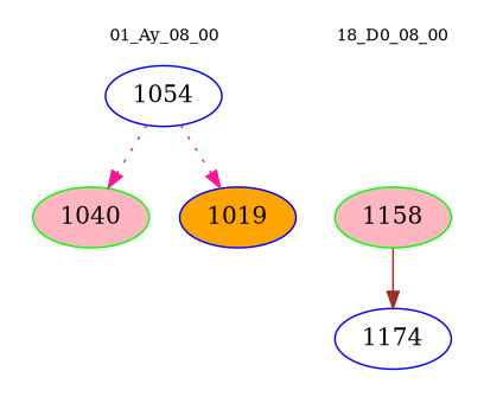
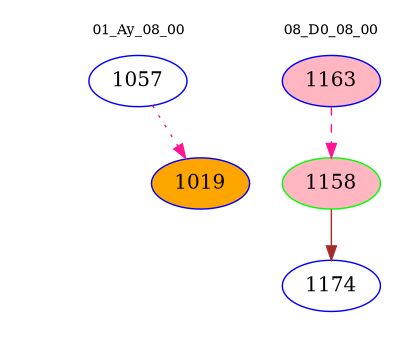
  digraph {
    node [color=blue fillcolor=lightpink style=filled]
    edge [color=deeppink style=dotted]
-   n1 [fillcolor=white label=1054]
-   n2 [color=green label=1040]
+   n1 [fillcolor=white label=1057]
    n3 [fillcolor=orange label=1019]
+   n4 [label=1163]
    n5 [color=green label=1158]
    n6 [fillcolor=white label=1174]
    subgraph cluster_1 {
      color=white
      fontsize=10
      label="01_Ay_08_00"
      n1
-     n2
      n3
    }
    subgraph cluster_2 {
      color=white
      fontsize=10
-     label="18_D0_08_00"
+     label="08_D0_08_00"
+     n4
      n5
      n6
    }
-   n1 -> n2
    n1 -> n3
+   n4 -> n5 [style=dashed]
    n5 -> n6 [color=brown style=solid]
  }
